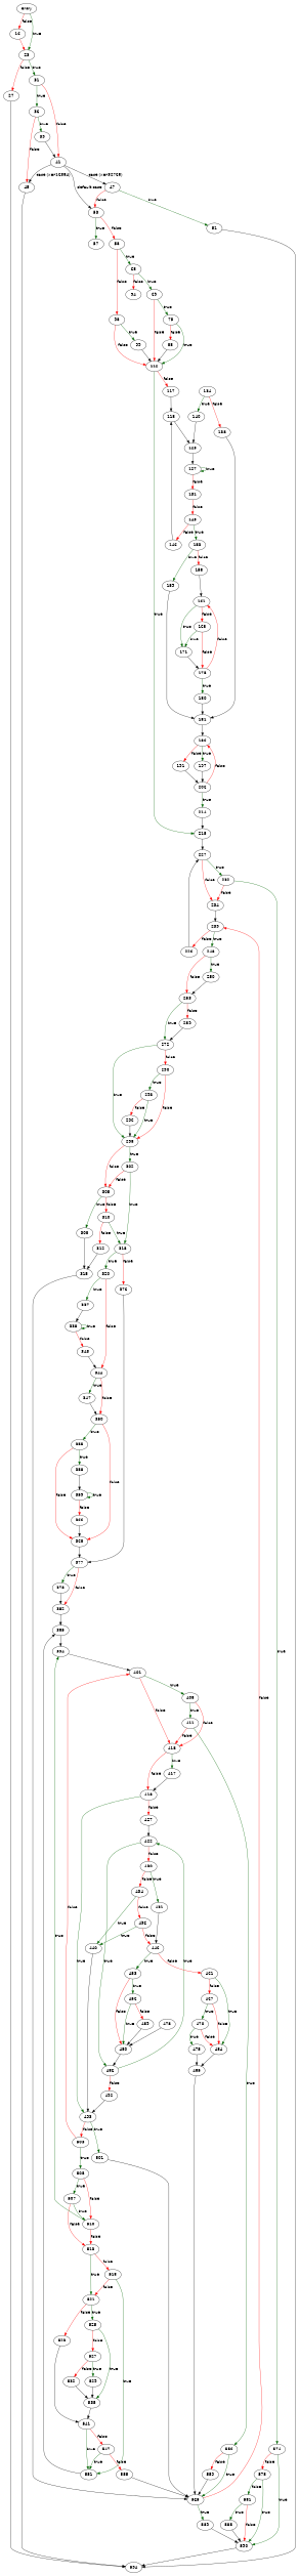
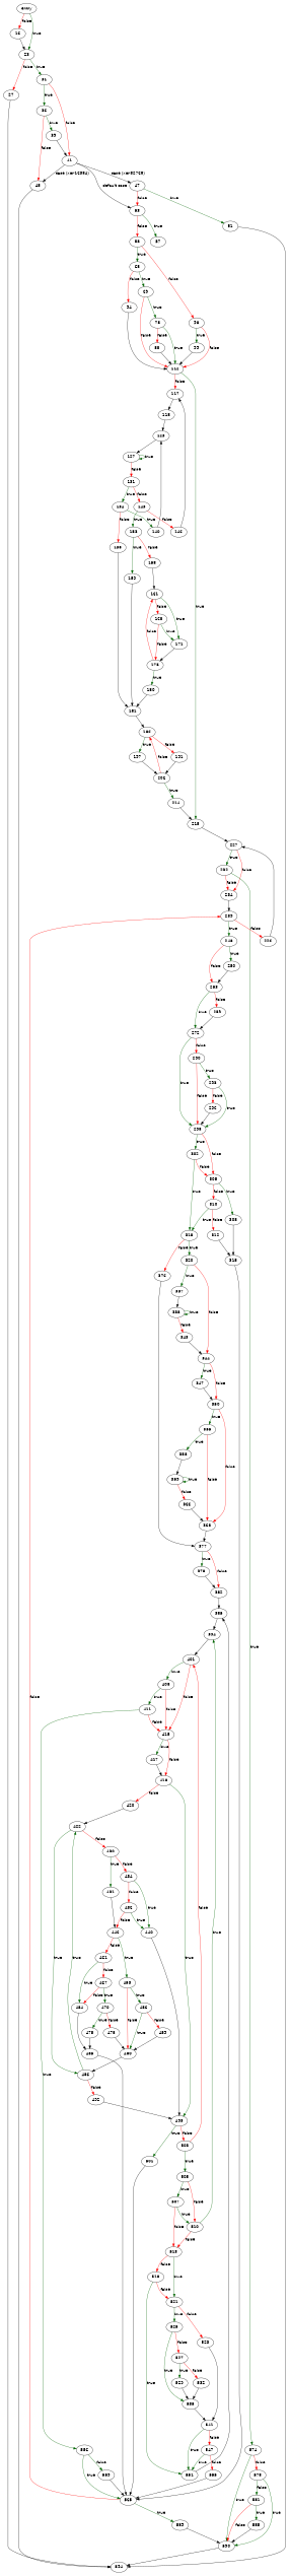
  digraph {
    fontname="DejaVu Sans"
    node [fontname="DejaVu Sans"]
    edge [color=darkgreen fontname="DejaVu Sans"]
    n1 [label=entry]
    16
    23
    27
    31
    594
    36
    41
    39
    45
    47
    53
    51
    57
    58
    68
    98
    69
    94
    112
    99
    75
    88
    117
    215
    118
    227
    123
    127
    131
    134
    143
    138
    140
    146
    153
    181
    186
    158
    159
    161
    168
    171
    175
    180
    191
    197
    206
    214
    232
    234
    226
    574
    239
    578
    590
    248
    250
    253
    259
    272
    290
    298
    293
    302
    305
    296
    318
    308
    310
    320
    376
    315
    312
    565
    589
    337
    344
    377
    338
    347
    350
    343
    355
    368
    358
    359
    366
    378
    382
    385
    394
    401
    408
    415
    411
    417
    418
    556
    559
-   420 [label=427]
+   420
    493
    422
    501
    503
    430
    486
    431
    434
    492
    446
    436
    440
    453
    461
    456
    480
    467
    484
    459
    470
    485
    475
    478
    505
    507
    510
    513
    518
    521
    551
    523
    525
    541
    527
    535
    547
    529
    532
    555
    581
    585
    n1 -> 16 [color=red label=false]
    n1 -> 23 [label=true]
-   16 -> 23 [color=red]
+   16 -> 23 [color=""]
    23 -> 27 [color=red label=false]
    23 -> 31 [label=true]
    27 -> 594 [color=""]
    31 -> 36 [label=true]
    31 -> 41 [color=red label=false]
    36 -> 39 [label=true]
    36 -> 45 [color=red label=false]
    41 -> 45 [label="case (x=-16384)" color=""]
    41 -> 47 [label="case (x=-32768)" color=""]
    41 -> 53 [label="default case" color=""]
    39 -> 41 [color=""]
    45 -> 594 [color=""]
    47 -> 53 [color=red label=false]
    47 -> 51 [label=true]
    53 -> 57 [label=true]
    53 -> 58 [color=red label=false]
    51 -> 594 [color=""]
    58 -> 68 [label=true]
    58 -> 98 [color=red label=false]
    68 -> 69 [label=true]
    68 -> 94 [color=red label=false]
    98 -> 112 [color=red label=false]
    98 -> 99 [label=true]
    69 -> 112 [color=red label=false]
    69 -> 75 [label=true]
+   94 -> 112 [color=""]
    112 -> 117 [color=red label=false]
    112 -> 215 [label=true]
    99 -> 112 [color=""]
    75 -> 112 [label=true]
    75 -> 88 [color=red label=false]
    88 -> 112 [color=""]
    117 -> 118 [color=""]
    215 -> 227 [color=""]
    118 -> 123 [color=""]
    227 -> 232 [label=true]
    227 -> 234 [color=red label=false]
    123 -> 127 [color=""]
    127 -> 127 [label=true]
    127 -> 131 [color=red label=false]
+   131 -> 134 [label=true]
    131 -> 143 [color=red label=false]
    134 -> 138 [color=red label=false]
    134 -> 140 [label=true]
    143 -> 146 [color=red label=false]
    143 -> 153 [label=true]
    138 -> 181 [color=""]
    140 -> 123 [color=""]
-   146 -> 118 [color=""]
+   146 -> 117 [color=""]
    153 -> 158 [color=red label=false]
    153 -> 159 [label=true]
    181 -> 186 [color=""]
    186 -> 191 [color=red label=false]
    186 -> 197 [label=true]
    158 -> 161 [color=""]
    159 -> 181 [color=""]
    161 -> 168 [color=red label=false]
    161 -> 171 [label=true]
    168 -> 171 [label=true]
    168 -> 175 [color=red label=false]
    171 -> 175 [color=""]
    175 -> 161 [color=red label=false]
    175 -> 180 [label=true]
    180 -> 181 [color=""]
    191 -> 206 [color=""]
    197 -> 206 [color=""]
    206 -> 186 [color=red label=false]
    206 -> 214 [label=true]
    214 -> 215 [color=""]
    232 -> 234 [color=red label=false]
    232 -> 574 [label=true]
    234 -> 239 [color=""]
    226 -> 227 [color=""]
    574 -> 578 [color=red label=false]
    574 -> 590 [label=true]
    239 -> 226 [color=red label=false]
    239 -> 248 [label=true]
    578 -> 590 [label=true]
    578 -> 581 [label=false]
    590 -> 594 [color=""]
    248 -> 250 [label=true]
    248 -> 253 [color=red label=false]
    250 -> 253 [color=""]
    253 -> 259 [color=red label=false]
    253 -> 272 [label=true]
    259 -> 272 [color=""]
    272 -> 290 [color=red label=false]
    272 -> 298 [label=true]
    290 -> 298 [color=red label=false]
    290 -> 293 [label=true]
    298 -> 302 [label=true]
    298 -> 305 [color=red label=false]
    293 -> 298 [label=true]
    293 -> 296 [color=red label=false]
    302 -> 305 [color=red label=false]
    302 -> 318 [label=true]
    305 -> 308 [label=true]
    305 -> 310 [color=red label=false]
    296 -> 298 [color=""]
    318 -> 320 [label=true]
    318 -> 376 [color=red label=false]
    308 -> 315 [color=""]
    310 -> 318 [label=true]
    310 -> 312 [color=red label=false]
    320 -> 337 [label=true]
    320 -> 344 [color=red label=false]
    376 -> 377 [color=""]
    315 -> 565 [color=""]
    312 -> 315 [color=""]
    565 -> 239 [color=red label=false]
    565 -> 589 [label=true]
    589 -> 590 [color=""]
    337 -> 338 [color=""]
    344 -> 347 [label=true]
    344 -> 350 [color=red label=false]
    377 -> 378 [label=true]
    377 -> 382 [color=red label=false]
    338 -> 338 [label=true]
    338 -> 343 [color=red label=false]
    347 -> 350 [color=""]
    350 -> 355 [label=true]
    350 -> 368 [color=red label=false]
    343 -> 344 [color=""]
    355 -> 368 [color=red label=false]
    355 -> 358 [label=true]
    368 -> 377 [color=""]
    358 -> 359 [color=""]
    359 -> 359 [label=true]
    359 -> 366 [color=red label=false]
    366 -> 368 [color=""]
    378 -> 382 [color=""]
    382 -> 385 [color=""]
    385 -> 394 [color=""]
    394 -> 401 [color=""]
    401 -> 408 [label=true]
    401 -> 415 [color=red label=false]
    408 -> 415 [color=red label=false]
    408 -> 411 [label=true]
    415 -> 417 [label=true]
    415 -> 418 [color=red label=false]
    411 -> 415 [color=red label=false]
    411 -> 556 [label=true]
    417 -> 418 [color=""]
    418 -> 420 [color=red label=false]
    418 -> 493 [label=true]
    556 -> 565 [label=true]
-   556 -> 559 [color=red label=false]
+   556 -> 559 [label=false]
    559 -> 565 [color=""]
    420 -> 422 [color=""]
    493 -> 501 [label=true]
    493 -> 503 [color=red label=false]
    422 -> 430 [color=red label=false]
    422 -> 486 [label=true]
    501 -> 565 [color=""]
    503 -> 401 [color=red label=false]
    503 -> 505 [label=true]
    430 -> 431 [label=true]
    430 -> 434 [color=red label=false]
    486 -> 422 [label=true]
    486 -> 492 [color=red label=false]
    431 -> 446 [color=""]
    434 -> 436 [color=red label=false]
    434 -> 440 [label=true]
    492 -> 493 [color=""]
    446 -> 453 [label=true]
    446 -> 461 [color=red label=false]
    436 -> 446 [color=red label=false]
    436 -> 440 [label=true]
    440 -> 493 [color=""]
    453 -> 456 [label=true]
    453 -> 480 [color=red label=false]
    461 -> 467 [color=red label=false]
    461 -> 484 [label=true]
    456 -> 480 [label=true]
    456 -> 459 [color=red label=false]
    480 -> 486 [color=""]
    467 -> 484 [color=red label=false]
    467 -> 470 [label=true]
    484 -> 485 [color=""]
    459 -> 480 [color=""]
    470 -> 475 [label=true]
-   470 -> 484 [color=red label=false]
+   470 -> 478 [color=red label=false]
    485 -> 565 [color=""]
    475 -> 485 [color=""]
    478 -> 480 [color=""]
    505 -> 507 [label=true]
    505 -> 510 [color=red label=false]
    507 -> 510 [label=true]
    507 -> 513 [color=red label=false]
    510 -> 394 [label=true]
    510 -> 513 [color=red label=false]
    513 -> 518 [color=red label=false]
    513 -> 521 [label=true]
    518 -> 521 [color=red label=false]
    518 -> 551 [label=true]
    521 -> 523 [color=red label=false]
    521 -> 525 [label=true]
    551 -> 385 [color=""]
    523 -> 541 [color=""]
    525 -> 527 [color=red label=false]
    525 -> 535 [label=true]
    541 -> 551 [label=true]
    541 -> 547 [color=red label=false]
    527 -> 529 [label=true]
    527 -> 532 [color=red label=false]
    535 -> 541 [color=""]
    547 -> 551 [label=true]
    547 -> 555 [color=red label=false]
    529 -> 535 [color=""]
    532 -> 535 [color=""]
    555 -> 565 [color=""]
    581 -> 590 [color=red label=false]
    581 -> 585 [label=true]
    585 -> 590 [color=""]
  }
